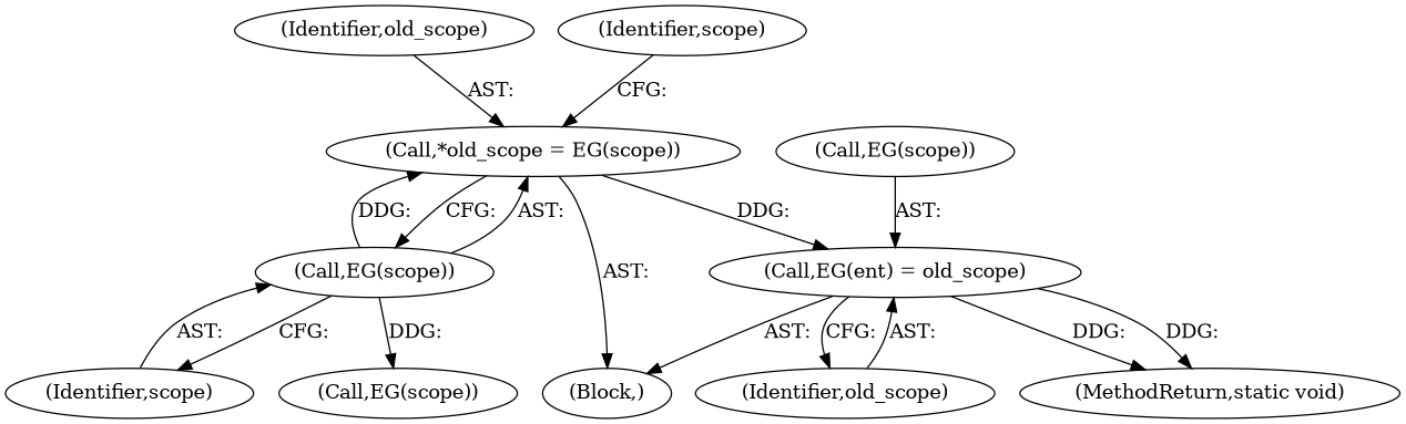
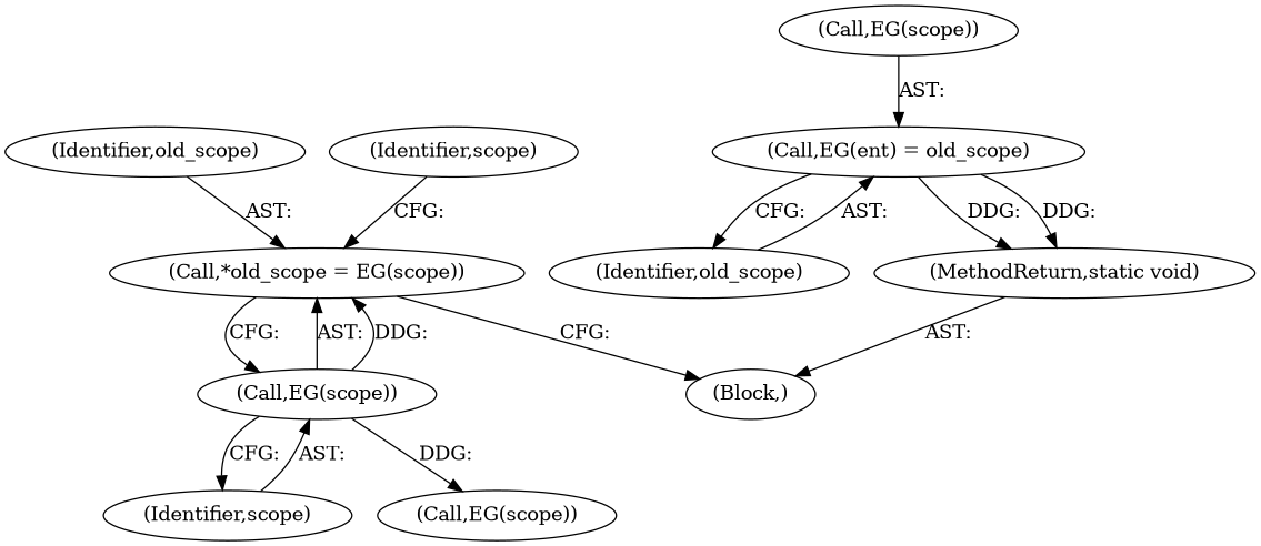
  digraph {
    n1 [label="(Call,EG(ent) = old_scope)"]
    n2 [label="(Block,)"]
    n3 [label="(MethodReturn,static void)"]
    n4 [label="(Identifier,old_scope)"]
    n5 [label="(Call,*old_scope = EG(scope))"]
    n6 [label="(Call,EG(scope))"]
    n7 [label="(Identifier,scope)"]
    n8 [label="(Call,EG(scope))"]
    n9 [label="(Identifier,old_scope)"]
    n10 [label="(Call,EG(scope))"]
    n11 [label="(Identifier,scope)"]
-   n1 -> n2 [label="AST: "]
+   n3 -> n2 [label="AST: "]
    n1 -> n3 [label="DDG: "]
    n1 -> n3 [label="DDG: "]
    n1 -> n4 [label="CFG: "]
    n4 -> n1 [label="AST: "]
-   n5 -> n1 [label="DDG: "]
-   n5 -> n2 [label="AST: "]
+   n5 -> n2 [label="CFG: "]
    n5 -> n6 [label="CFG: "]
    n6 -> n5 [label="AST: "]
    n6 -> n5 [label="DDG: "]
    n6 -> n7 [label="CFG: "]
    n6 -> n8 [label="DDG: "]
    n7 -> n6 [label="AST: "]
    n9 -> n5 [label="AST: "]
    n10 -> n1 [label="AST: "]
    n11 -> n5 [label="CFG: "]
  }
